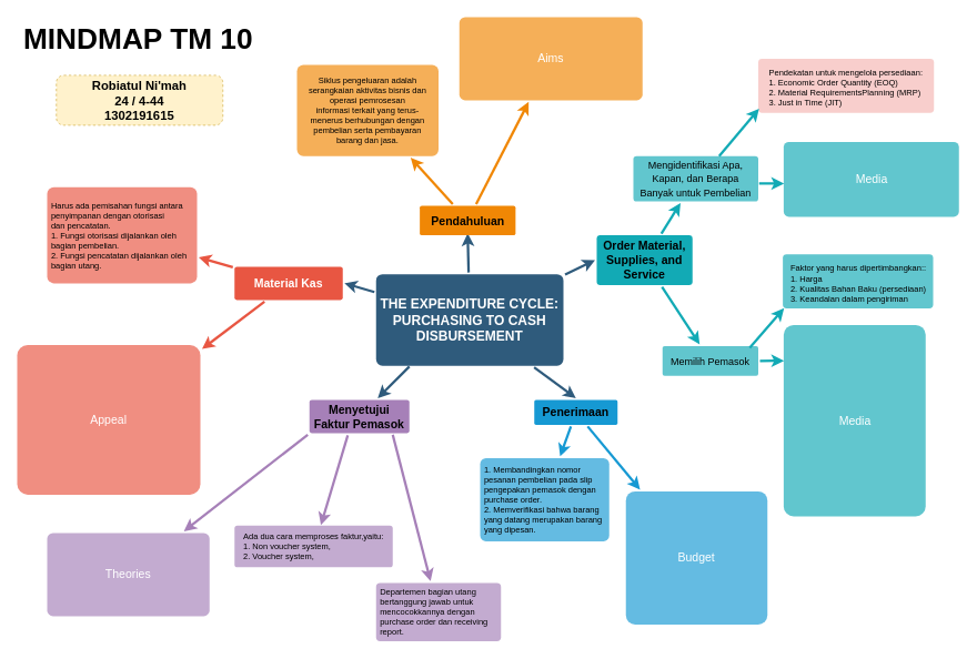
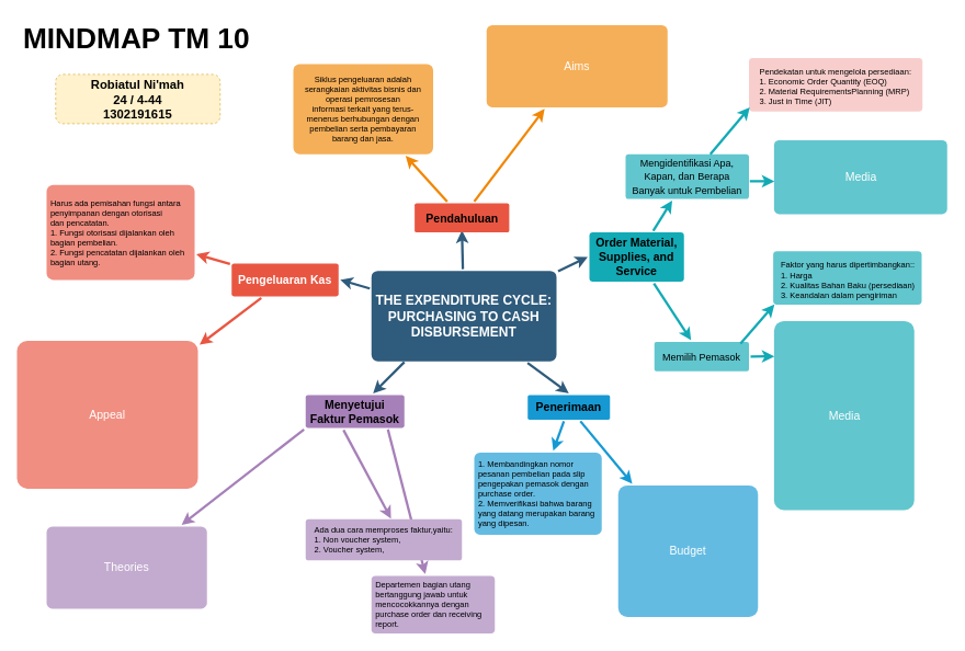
  <mxCell id="0" />
  <mxCell id="1" parent="0" />
  <mxCell id="2" value="" style="edgeStyle=none;rounded=0;jumpStyle=none;html=1;shadow=0;labelBackgroundColor=none;startArrow=none;startFill=0;endArrow=classic;endFill=1;jettySize=auto;orthogonalLoop=1;strokeColor=#2F5B7C;strokeWidth=3;fontFamily=Helvetica;fontSize=16;fontColor=#23445D;spacing=5;" parent="1" source="6" edge="1"><mxGeometry relative="1" as="geometry"><mxPoint x="561" y="280" as="targetPoint" /></mxGeometry></mxCell>
  <mxCell id="3" value="" style="edgeStyle=none;rounded=0;jumpStyle=none;html=1;shadow=0;labelBackgroundColor=none;startArrow=none;startFill=0;endArrow=classic;endFill=1;jettySize=auto;orthogonalLoop=1;strokeColor=#2F5B7C;strokeWidth=3;fontFamily=Helvetica;fontSize=16;fontColor=#23445D;spacing=5;entryX=0;entryY=0.5;entryDx=0;entryDy=0;" parent="1" source="6" target="24" edge="1"><mxGeometry relative="1" as="geometry"><mxPoint x="731" y="386" as="targetPoint" /></mxGeometry></mxCell>
  <mxCell id="4" value="" style="edgeStyle=none;rounded=0;jumpStyle=none;html=1;shadow=0;labelBackgroundColor=none;startArrow=none;startFill=0;endArrow=classic;endFill=1;jettySize=auto;orthogonalLoop=1;strokeColor=#2F5B7C;strokeWidth=3;fontFamily=Helvetica;fontSize=16;fontColor=#23445D;spacing=5;entryX=0.5;entryY=0;entryDx=0;entryDy=0;" parent="1" source="6" target="16" edge="1"><mxGeometry relative="1" as="geometry"><mxPoint x="561" y="490" as="targetPoint" /></mxGeometry></mxCell>
  <mxCell id="5" value="" style="edgeStyle=none;rounded=0;jumpStyle=none;html=1;shadow=0;labelBackgroundColor=none;startArrow=none;startFill=0;endArrow=classic;endFill=1;jettySize=auto;orthogonalLoop=1;strokeColor=#2F5B7C;strokeWidth=3;fontFamily=Helvetica;fontSize=16;fontColor=#23445D;spacing=5;entryX=1;entryY=0.5;entryDx=0;entryDy=0;" parent="1" source="6" target="10" edge="1"><mxGeometry relative="1" as="geometry"><mxPoint x="431" y="385" as="targetPoint" /></mxGeometry></mxCell>
  <mxCell id="6" value="THE EXPENDITURE CYCLE: PURCHASING TO CASH DISBURSEMENT" style="rounded=1;whiteSpace=wrap;html=1;shadow=0;labelBackgroundColor=none;strokeColor=none;strokeWidth=3;fillColor=#2F5B7C;fontFamily=Helvetica;fontSize=16;fontColor=#FFFFFF;align=center;fontStyle=1;spacing=5;arcSize=7;perimeterSpacing=2;" parent="1" vertex="1"><mxGeometry x="451" y="329" width="225" height="110" as="geometry" /></mxCell>
  <mxCell id="7" value="" style="edgeStyle=none;rounded=1;jumpStyle=none;html=1;shadow=0;labelBackgroundColor=none;startArrow=none;startFill=0;jettySize=auto;orthogonalLoop=1;strokeColor=#E85642;strokeWidth=3;fontFamily=Helvetica;fontSize=14;fontColor=#FFFFFF;spacing=5;fontStyle=1;fillColor=#b0e3e6;" parent="1" source="10" target="13" edge="1"><mxGeometry relative="1" as="geometry" /></mxCell>
  <mxCell id="8" value="" style="edgeStyle=none;rounded=1;jumpStyle=none;html=1;shadow=0;labelBackgroundColor=none;startArrow=none;startFill=0;jettySize=auto;orthogonalLoop=1;strokeColor=#E85642;strokeWidth=3;fontFamily=Helvetica;fontSize=14;fontColor=#FFFFFF;spacing=5;fontStyle=1;fillColor=#b0e3e6;" parent="1" source="10" target="12" edge="1"><mxGeometry relative="1" as="geometry" /></mxCell>
  <mxCell id="9" value="" style="edgeStyle=none;rounded=1;jumpStyle=none;html=1;shadow=0;labelBackgroundColor=none;startArrow=none;startFill=0;jettySize=auto;orthogonalLoop=1;strokeWidth=3;fontFamily=Helvetica;fontSize=14;fontColor=#FFFFFF;spacing=5;fontStyle=1;fillColor=#b0e3e6;strokeColor=#A680B8;exitX=0;exitY=1;exitDx=0;exitDy=0;" parent="1" source="32" target="11" edge="1"><mxGeometry relative="1" as="geometry"><mxPoint x="401" y="540" as="sourcePoint" /><mxPoint x="301" y="610" as="targetPoint" /></mxGeometry></mxCell>
- <mxCell id="10" value="Material Kas" style="rounded=1;whiteSpace=wrap;html=1;shadow=0;labelBackgroundColor=none;strokeColor=none;strokeWidth=3;fillColor=#e85642;fontFamily=Helvetica;fontSize=14;fontColor=#FFFFFF;align=center;spacing=5;fontStyle=1;arcSize=7;perimeterSpacing=2;" parent="1" vertex="1"><mxGeometry x="281" y="320" width="130" height="40" as="geometry" /></mxCell>
+ <mxCell id="10" value="Pengeluaran Kas" style="rounded=1;whiteSpace=wrap;html=1;shadow=0;labelBackgroundColor=none;strokeColor=none;strokeWidth=3;fillColor=#e85642;fontFamily=Helvetica;fontSize=14;fontColor=#FFFFFF;align=center;spacing=5;fontStyle=1;arcSize=7;perimeterSpacing=2;" parent="1" vertex="1"><mxGeometry x="281" y="320" width="130" height="40" as="geometry" /></mxCell>
  <mxCell id="11" value="Theories" style="rounded=1;whiteSpace=wrap;html=1;shadow=0;labelBackgroundColor=none;strokeColor=none;strokeWidth=3;fontFamily=Helvetica;fontSize=14;fontColor=#FFFFFF;align=center;spacing=5;fontStyle=0;arcSize=7;perimeterSpacing=2;fillColor=#C3ABD0;" parent="1" vertex="1"><mxGeometry x="56" y="640" width="195" height="100" as="geometry" /></mxCell>
  <mxCell id="12" value="Appeal" style="rounded=1;whiteSpace=wrap;html=1;shadow=0;labelBackgroundColor=none;strokeColor=none;strokeWidth=3;fillColor=#f08e81;fontFamily=Helvetica;fontSize=14;fontColor=#FFFFFF;align=center;spacing=5;fontStyle=0;arcSize=7;perimeterSpacing=2;" parent="1" vertex="1"><mxGeometry x="20" y="414" width="220" height="180" as="geometry" /></mxCell>
  <mxCell id="13" value="&lt;div style=&quot;font-size: 10px&quot;&gt;&lt;font style=&quot;font-size: 10px&quot; color=&quot;#000000&quot;&gt;Harus ada pemisahan fungsi antara penyimpanan dengan otorisasi dan&amp;nbsp;&lt;/font&gt;&lt;span style=&quot;color: rgb(0 , 0 , 0)&quot;&gt;pencatatan.&lt;/span&gt;&lt;/div&gt;&lt;div style=&quot;font-size: 10px&quot;&gt;&lt;span style=&quot;color: rgb(0 , 0 , 0)&quot;&gt;1. F&lt;/span&gt;&lt;font color=&quot;#000000&quot;&gt;&lt;span&gt;ungsi otorisasi&amp;nbsp;&lt;/span&gt;&lt;span&gt;dijalankan oleh bagian pembelian.&lt;/span&gt;&lt;/font&gt;&lt;/div&gt;&lt;div style=&quot;font-size: 10px&quot;&gt;&lt;font color=&quot;#000000&quot;&gt;2. Fungsi pencatatan dijalankan oleh bagian utang.&lt;/font&gt;&lt;/div&gt;" style="rounded=1;whiteSpace=wrap;html=1;shadow=0;labelBackgroundColor=none;strokeColor=none;strokeWidth=3;fillColor=#f08e81;fontFamily=Helvetica;fontSize=14;fontColor=#FFFFFF;align=left;spacing=5;fontStyle=0;arcSize=7;perimeterSpacing=2;" parent="1" vertex="1"><mxGeometry x="56" y="224.5" width="180" height="115.5" as="geometry" /></mxCell>
  <mxCell id="14" value="" style="edgeStyle=none;rounded=0;jumpStyle=none;html=1;shadow=0;labelBackgroundColor=none;startArrow=none;startFill=0;endArrow=classic;endFill=1;jettySize=auto;orthogonalLoop=1;strokeColor=#1699D3;strokeWidth=3;fontFamily=Helvetica;fontSize=14;fontColor=#FFFFFF;spacing=5;" parent="1" source="16" target="18" edge="1"><mxGeometry relative="1" as="geometry" /></mxCell>
  <mxCell id="15" value="" style="edgeStyle=none;rounded=0;jumpStyle=none;html=1;shadow=0;labelBackgroundColor=none;startArrow=none;startFill=0;endArrow=classic;endFill=1;jettySize=auto;orthogonalLoop=1;strokeColor=#1699D3;strokeWidth=3;fontFamily=Helvetica;fontSize=14;fontColor=#FFFFFF;spacing=5;" parent="1" source="16" target="17" edge="1"><mxGeometry relative="1" as="geometry" /></mxCell>
  <mxCell id="16" value="&lt;font color=&quot;#000000&quot;&gt;Penerimaan&lt;/font&gt;" style="rounded=1;whiteSpace=wrap;html=1;shadow=0;labelBackgroundColor=none;strokeColor=none;strokeWidth=3;fillColor=#1699d3;fontFamily=Helvetica;fontSize=14;fontColor=#FFFFFF;align=center;spacing=5;fontStyle=1;arcSize=7;perimeterSpacing=2;" parent="1" vertex="1"><mxGeometry x="641" y="480" width="100" height="30" as="geometry" /></mxCell>
  <mxCell id="17" value="Budget" style="rounded=1;whiteSpace=wrap;html=1;shadow=0;labelBackgroundColor=none;strokeColor=none;strokeWidth=3;fillColor=#64bbe2;fontFamily=Helvetica;fontSize=14;fontColor=#FFFFFF;align=center;spacing=5;arcSize=7;perimeterSpacing=2;" parent="1" vertex="1"><mxGeometry x="751" y="590" width="170" height="160" as="geometry" /></mxCell>
  <mxCell id="18" value="&lt;div style=&quot;font-size: 10px&quot;&gt;&lt;font color=&quot;#000000&quot;&gt;&lt;font style=&quot;font-size: 10px&quot;&gt;1. Membandingkan nomor pesanan pembelian pada slip pengepakan pemasok&amp;nbsp;&lt;/font&gt;&lt;span&gt;dengan purchase order.&lt;/span&gt;&lt;/font&gt;&lt;/div&gt;&lt;div style=&quot;font-size: 10px&quot;&gt;&lt;font color=&quot;#000000&quot;&gt;&lt;span&gt;2. Memverifikasi bahwa barang yang datang&amp;nbsp;&lt;/span&gt;&lt;span&gt;merupakan barang yang dipesan.&lt;/span&gt;&lt;/font&gt;&lt;/div&gt;" style="rounded=1;whiteSpace=wrap;html=1;shadow=0;labelBackgroundColor=none;strokeColor=none;strokeWidth=3;fillColor=#64bbe2;fontFamily=Helvetica;fontSize=14;fontColor=#FFFFFF;align=left;spacing=5;arcSize=7;perimeterSpacing=2;" parent="1" vertex="1"><mxGeometry x="576" y="550" width="155" height="100" as="geometry" /></mxCell>
- <mxCell id="19" value="&lt;font color=&quot;#000000&quot;&gt;Pendahuluan&lt;/font&gt;" style="rounded=1;whiteSpace=wrap;html=1;shadow=0;labelBackgroundColor=none;strokeColor=none;strokeWidth=3;fillColor=#F08705;fontFamily=Helvetica;fontSize=14;fontColor=#FFFFFF;align=center;spacing=5;fontStyle=1;arcSize=7;perimeterSpacing=2;" parent="1" vertex="1"><mxGeometry x="503.5" y="246.75" width="115" height="35.5" as="geometry" /></mxCell>
- <mxCell id="20" value="Aims&lt;br&gt;" style="rounded=1;whiteSpace=wrap;html=1;shadow=0;labelBackgroundColor=none;strokeColor=none;strokeWidth=3;fillColor=#f5af58;fontFamily=Helvetica;fontSize=14;fontColor=#FFFFFF;align=center;spacing=5;arcSize=7;perimeterSpacing=2;" parent="1" vertex="1"><mxGeometry x="551" y="20" width="220" height="100" as="geometry" /></mxCell>
+ <mxCell id="19" value="&lt;font color=&quot;#000000&quot;&gt;Pendahuluan&lt;/font&gt;" style="rounded=1;whiteSpace=wrap;html=1;shadow=0;labelBackgroundColor=none;strokeColor=none;strokeWidth=3;fillColor=#e85642;fontFamily=Helvetica;fontSize=14;fontColor=#FFFFFF;align=center;spacing=5;fontStyle=1;arcSize=7;perimeterSpacing=2;" parent="1" vertex="1"><mxGeometry x="503.5" y="246.75" width="115" height="35.5" as="geometry" /></mxCell>
+ <mxCell id="20" value="Aims&lt;br&gt;" style="rounded=1;whiteSpace=wrap;html=1;shadow=0;labelBackgroundColor=none;strokeColor=none;strokeWidth=3;fillColor=#f5af58;fontFamily=Helvetica;fontSize=14;fontColor=#FFFFFF;align=center;spacing=5;arcSize=7;perimeterSpacing=2;" parent="1" vertex="1"><mxGeometry x="591" y="30" width="220" height="100" as="geometry" /></mxCell>
  <mxCell id="21" value="" style="edgeStyle=none;rounded=0;jumpStyle=none;html=1;shadow=0;labelBackgroundColor=none;startArrow=none;startFill=0;endArrow=classic;endFill=1;jettySize=auto;orthogonalLoop=1;strokeColor=#F08705;strokeWidth=3;fontFamily=Helvetica;fontSize=14;fontColor=#FFFFFF;spacing=5;" parent="1" source="19" target="20" edge="1"><mxGeometry relative="1" as="geometry" /></mxCell>
  <mxCell id="22" value="&lt;div style=&quot;font-size: 10px&quot;&gt;&lt;font style=&quot;font-size: 10px&quot; color=&quot;#000000&quot;&gt;Siklus pengeluaran adalah serangkaian aktivitas bisnis dan operasi pemrosesan&lt;/font&gt;&lt;/div&gt;&lt;div style=&quot;font-size: 10px&quot;&gt;&lt;font style=&quot;font-size: 10px&quot; color=&quot;#000000&quot;&gt;informasi terkait yang terus-menerus berhubungan dengan pembelian serta pembayaran&lt;/font&gt;&lt;/div&gt;&lt;div style=&quot;font-size: 10px&quot;&gt;&lt;font style=&quot;font-size: 10px&quot; color=&quot;#000000&quot;&gt;barang dan jasa.&lt;/font&gt;&lt;/div&gt;" style="rounded=1;whiteSpace=wrap;html=1;shadow=0;labelBackgroundColor=none;strokeColor=none;strokeWidth=3;fillColor=#f5af58;fontFamily=Helvetica;fontSize=14;fontColor=#FFFFFF;align=center;spacing=5;arcSize=7;perimeterSpacing=2;" parent="1" vertex="1"><mxGeometry x="356" y="77.5" width="170" height="109.5" as="geometry" /></mxCell>
  <mxCell id="23" value="" style="edgeStyle=none;rounded=0;jumpStyle=none;html=1;shadow=0;labelBackgroundColor=none;startArrow=none;startFill=0;endArrow=classic;endFill=1;jettySize=auto;orthogonalLoop=1;strokeColor=#F08705;strokeWidth=3;fontFamily=Helvetica;fontSize=14;fontColor=#FFFFFF;spacing=5;" parent="1" source="19" target="22" edge="1"><mxGeometry relative="1" as="geometry" /></mxCell>
  <mxCell id="24" value="&lt;font color=&quot;#000000&quot;&gt;Order Material, Supplies, and Service&lt;/font&gt;" style="rounded=1;whiteSpace=wrap;html=1;shadow=0;labelBackgroundColor=none;strokeColor=none;strokeWidth=3;fillColor=#12aab5;fontFamily=Helvetica;fontSize=14;fontColor=#FFFFFF;align=center;spacing=5;fontStyle=1;arcSize=7;perimeterSpacing=2;" parent="1" vertex="1"><mxGeometry x="716" y="282.25" width="115" height="60" as="geometry" /></mxCell>
  <mxCell id="25" value="&lt;font style=&quot;font-size: 12px&quot; color=&quot;#000000&quot;&gt;Memilih Pemasok&lt;/font&gt;" style="rounded=1;whiteSpace=wrap;html=1;shadow=0;labelBackgroundColor=none;strokeColor=none;strokeWidth=3;fillColor=#61c6ce;fontFamily=Helvetica;fontSize=14;fontColor=#FFFFFF;align=center;spacing=5;fontStyle=0;arcSize=7;perimeterSpacing=2;" parent="1" vertex="1"><mxGeometry x="795" y="415.5" width="115" height="35.5" as="geometry" /></mxCell>
  <mxCell id="26" value="" style="edgeStyle=none;rounded=1;jumpStyle=none;html=1;shadow=0;labelBackgroundColor=none;startArrow=none;startFill=0;jettySize=auto;orthogonalLoop=1;strokeColor=#12AAB5;strokeWidth=3;fontFamily=Helvetica;fontSize=14;fontColor=#FFFFFF;spacing=5;fontStyle=1;fillColor=#b0e3e6;" parent="1" source="24" target="25" edge="1"><mxGeometry relative="1" as="geometry" /></mxCell>
  <mxCell id="27" value="Media" style="rounded=1;whiteSpace=wrap;html=1;shadow=0;labelBackgroundColor=none;strokeColor=none;strokeWidth=3;fillColor=#61c6ce;fontFamily=Helvetica;fontSize=14;fontColor=#FFFFFF;align=center;spacing=5;fontStyle=0;arcSize=7;perimeterSpacing=2;" parent="1" vertex="1"><mxGeometry x="940.5" y="170" width="210.5" height="90" as="geometry" /></mxCell>
  <mxCell id="28" value="" style="edgeStyle=none;rounded=1;jumpStyle=none;html=1;shadow=0;labelBackgroundColor=none;startArrow=none;startFill=0;jettySize=auto;orthogonalLoop=1;strokeColor=#12AAB5;strokeWidth=3;fontFamily=Helvetica;fontSize=14;fontColor=#FFFFFF;spacing=5;fontStyle=1;fillColor=#b0e3e6;" parent="1" edge="1"><mxGeometry relative="1" as="geometry"><mxPoint x="911" y="220" as="sourcePoint" /><mxPoint x="941" y="220" as="targetPoint" /></mxGeometry></mxCell>
  <mxCell id="29" value="&lt;div style=&quot;text-align: left&quot;&gt;&lt;font color=&quot;#000000&quot;&gt;&lt;span style=&quot;font-size: 10px&quot;&gt;Pendekatan untuk mengelola persediaan:&lt;/span&gt;&lt;/font&gt;&lt;/div&gt;&lt;font&gt;&lt;font color=&quot;#000000&quot;&gt;&lt;span style=&quot;font-size: 10px&quot;&gt;&lt;div style=&quot;text-align: left&quot;&gt;&lt;span&gt;1. Economic Order Quantity (EOQ)&lt;/span&gt;&lt;/div&gt;&lt;div style=&quot;text-align: left&quot;&gt;&lt;span&gt;2. Material RequirementsPlanning (MRP)&lt;/span&gt;&lt;/div&gt;&lt;div style=&quot;text-align: left&quot;&gt;&lt;span&gt;3. Just in Time (JIT)&lt;/span&gt;&lt;/div&gt;&lt;/span&gt;&lt;/font&gt;&lt;/font&gt;" style="rounded=1;whiteSpace=wrap;html=1;shadow=0;labelBackgroundColor=none;strokeColor=none;strokeWidth=3;fillColor=#f8cecc;fontFamily=Helvetica;fontSize=14;fontColor=#FFFFFF;align=center;spacing=5;fontStyle=0;arcSize=7;perimeterSpacing=2;" parent="1" vertex="1"><mxGeometry x="910" y="70" width="211" height="65" as="geometry" /></mxCell>
  <mxCell id="30" value="&lt;font style=&quot;font-size: 12px&quot; color=&quot;#000000&quot;&gt;Mengidentifikasi Apa, Kapan, dan Berapa Banyak untuk Pembelian&lt;/font&gt;" style="rounded=1;whiteSpace=wrap;html=1;shadow=0;labelBackgroundColor=none;strokeColor=none;strokeWidth=3;fillColor=#61c6ce;fontFamily=Helvetica;fontSize=14;fontColor=#FFFFFF;align=center;spacing=5;fontStyle=0;arcSize=7;perimeterSpacing=2;" parent="1" vertex="1"><mxGeometry x="760" y="187" width="150" height="54.5" as="geometry" /></mxCell>
  <mxCell id="31" value="" style="edgeStyle=none;rounded=1;jumpStyle=none;html=1;shadow=0;labelBackgroundColor=none;startArrow=none;startFill=0;jettySize=auto;orthogonalLoop=1;strokeColor=#12AAB5;strokeWidth=3;fontFamily=Helvetica;fontSize=14;fontColor=#FFFFFF;spacing=5;fontStyle=1;fillColor=#b0e3e6;" parent="1" source="24" target="30" edge="1"><mxGeometry relative="1" as="geometry" /></mxCell>
  <mxCell id="32" value="&lt;font color=&quot;#000000&quot;&gt;Menyetujui Faktur Pemasok&lt;/font&gt;" style="rounded=1;whiteSpace=wrap;html=1;shadow=0;labelBackgroundColor=none;strokeColor=none;strokeWidth=3;fontFamily=Helvetica;fontSize=14;fontColor=#FFFFFF;align=center;spacing=5;fontStyle=1;arcSize=7;perimeterSpacing=2;fillColor=#A680B8;" parent="1" vertex="1"><mxGeometry x="371" y="480" width="120" height="40" as="geometry" /></mxCell>
  <mxCell id="33" value="" style="edgeStyle=none;rounded=1;jumpStyle=none;html=1;shadow=0;labelBackgroundColor=none;startArrow=none;startFill=0;jettySize=auto;orthogonalLoop=1;strokeColor=#12AAB5;strokeWidth=3;fontFamily=Helvetica;fontSize=14;fontColor=#FFFFFF;spacing=5;fontStyle=1;fillColor=#b0e3e6;" parent="1" edge="1"><mxGeometry relative="1" as="geometry"><mxPoint x="863" y="187.2" as="sourcePoint" /><mxPoint x="911" y="130" as="targetPoint" /></mxGeometry></mxCell>
  <mxCell id="34" value="" style="edgeStyle=none;rounded=1;jumpStyle=none;html=1;shadow=0;labelBackgroundColor=none;startArrow=none;startFill=0;jettySize=auto;orthogonalLoop=1;strokeColor=#12AAB5;strokeWidth=3;fontFamily=Helvetica;fontSize=14;fontColor=#FFFFFF;spacing=5;fontStyle=1;fillColor=#b0e3e6;exitX=0.897;exitY=0.101;exitDx=0;exitDy=0;exitPerimeter=0;" parent="1" source="25" edge="1"><mxGeometry relative="1" as="geometry"><mxPoint x="911" y="410" as="sourcePoint" /><mxPoint x="941" y="370" as="targetPoint" /></mxGeometry></mxCell>
  <mxCell id="35" value="&lt;div style=&quot;text-align: left&quot;&gt;&lt;font color=&quot;#000000&quot;&gt;&lt;span style=&quot;font-size: 10px&quot;&gt;Faktor yang harus dipertimbangkan::&lt;/span&gt;&lt;/font&gt;&lt;/div&gt;&lt;font&gt;&lt;font color=&quot;#000000&quot;&gt;&lt;span style=&quot;font-size: 10px&quot;&gt;&lt;div style=&quot;text-align: left&quot;&gt;&lt;span&gt;1. Harga&lt;/span&gt;&lt;/div&gt;&lt;div style=&quot;text-align: left&quot;&gt;&lt;span&gt;2. Kualitas Bahan Baku (persediaan)&lt;/span&gt;&lt;/div&gt;&lt;div style=&quot;text-align: left&quot;&gt;&lt;span&gt;3. Keandalan dalam pengiriman&lt;/span&gt;&lt;/div&gt;&lt;/span&gt;&lt;/font&gt;&lt;/font&gt;" style="rounded=1;whiteSpace=wrap;html=1;shadow=0;labelBackgroundColor=none;strokeColor=none;strokeWidth=3;fillColor=#61c6ce;fontFamily=Helvetica;fontSize=14;fontColor=#FFFFFF;align=center;spacing=5;fontStyle=0;arcSize=7;perimeterSpacing=2;" parent="1" vertex="1"><mxGeometry x="939.5" y="305" width="180.5" height="65" as="geometry" /></mxCell>
  <mxCell id="36" value="" style="edgeStyle=none;rounded=1;jumpStyle=none;html=1;shadow=0;labelBackgroundColor=none;startArrow=none;startFill=0;jettySize=auto;orthogonalLoop=1;strokeColor=#12AAB5;strokeWidth=3;fontFamily=Helvetica;fontSize=14;fontColor=#FFFFFF;spacing=5;fontStyle=1;fillColor=#b0e3e6;exitX=1;exitY=0.5;exitDx=0;exitDy=0;" parent="1" source="25" edge="1"><mxGeometry relative="1" as="geometry"><mxPoint x="921" y="230" as="sourcePoint" /><mxPoint x="941" y="433" as="targetPoint" /></mxGeometry></mxCell>
  <mxCell id="37" value="Media" style="rounded=1;whiteSpace=wrap;html=1;shadow=0;labelBackgroundColor=none;strokeColor=none;strokeWidth=3;fillColor=#61c6ce;fontFamily=Helvetica;fontSize=14;fontColor=#FFFFFF;align=center;spacing=5;fontStyle=0;arcSize=7;perimeterSpacing=2;" parent="1" vertex="1"><mxGeometry x="940.5" y="390" width="170.5" height="230" as="geometry" /></mxCell>
  <mxCell id="38" value="" style="edgeStyle=none;rounded=0;jumpStyle=none;html=1;shadow=0;labelBackgroundColor=none;startArrow=none;startFill=0;endArrow=classic;endFill=1;jettySize=auto;orthogonalLoop=1;strokeColor=#2F5B7C;strokeWidth=3;fontFamily=Helvetica;fontSize=16;fontColor=#23445D;spacing=5;" edge="1" parent="1" target="32"><mxGeometry relative="1" as="geometry"><mxPoint x="701" y="488" as="targetPoint" /><mxPoint x="491" y="440" as="sourcePoint" /></mxGeometry></mxCell>
  <mxCell id="39" value="" style="edgeStyle=none;rounded=1;jumpStyle=none;html=1;shadow=0;labelBackgroundColor=none;startArrow=none;startFill=0;jettySize=auto;orthogonalLoop=1;strokeWidth=3;fontFamily=Helvetica;fontSize=14;fontColor=#FFFFFF;spacing=5;fontStyle=1;fillColor=#b0e3e6;strokeColor=#A680B8;" edge="1" parent="1" target="40"><mxGeometry relative="1" as="geometry"><mxPoint x="471" y="522" as="sourcePoint" /><mxPoint x="501" y="630" as="targetPoint" /></mxGeometry></mxCell>
  <mxCell id="40" value="&lt;div style=&quot;font-size: 10px&quot;&gt;&lt;font style=&quot;font-size: 10px&quot; color=&quot;#000000&quot;&gt;Departemen bagian utang bertanggung&amp;nbsp;&lt;/font&gt;&lt;span style=&quot;color: rgb(0 , 0 , 0)&quot;&gt;jawab untuk mencocokkannya dengan purchase order dan receiving report.&lt;/span&gt;&lt;/div&gt;" style="rounded=1;whiteSpace=wrap;html=1;shadow=0;labelBackgroundColor=none;strokeColor=none;strokeWidth=3;fontFamily=Helvetica;fontSize=14;fontColor=#FFFFFF;align=left;spacing=5;fontStyle=0;arcSize=7;perimeterSpacing=2;fillColor=#C3ABD0;" vertex="1" parent="1"><mxGeometry x="451" y="700" width="150" height="70" as="geometry" /></mxCell>
  <mxCell id="41" value="" style="edgeStyle=none;rounded=1;jumpStyle=none;html=1;shadow=0;labelBackgroundColor=none;startArrow=none;startFill=0;jettySize=auto;orthogonalLoop=1;strokeWidth=3;fontFamily=Helvetica;fontSize=14;fontColor=#FFFFFF;spacing=5;fontStyle=1;fillColor=#b0e3e6;strokeColor=#A680B8;exitX=0.387;exitY=1.015;exitDx=0;exitDy=0;exitPerimeter=0;entryX=0.545;entryY=0.022;entryDx=0;entryDy=0;entryPerimeter=0;" edge="1" parent="1" source="32" target="42"><mxGeometry relative="1" as="geometry"><mxPoint x="379" y="532" as="sourcePoint" /><mxPoint x="391" y="610" as="targetPoint" /></mxGeometry></mxCell>
- <mxCell id="42" value="&lt;div style=&quot;text-align: left ; font-size: 10px&quot;&gt;&lt;font style=&quot;font-size: 10px&quot; color=&quot;#000000&quot;&gt;Ada dua cara&amp;nbsp;&lt;/font&gt;&lt;span style=&quot;color: rgb(0 , 0 , 0)&quot;&gt;memproses faktur,yaitu:&lt;/span&gt;&lt;/div&gt;&lt;div style=&quot;text-align: left ; font-size: 10px&quot;&gt;&lt;font style=&quot;font-size: 10px&quot; color=&quot;#000000&quot;&gt;1. Non voucher system,&lt;br&gt;&lt;/font&gt;&lt;/div&gt;&lt;div style=&quot;text-align: left ; font-size: 10px&quot;&gt;&lt;font style=&quot;font-size: 10px&quot; color=&quot;#000000&quot;&gt;2. Voucher system,&lt;/font&gt;&lt;br&gt;&lt;/div&gt;" style="rounded=1;whiteSpace=wrap;html=1;shadow=0;labelBackgroundColor=none;strokeColor=none;strokeWidth=3;fontFamily=Helvetica;fontSize=14;fontColor=#FFFFFF;align=center;spacing=5;fontStyle=0;arcSize=7;perimeterSpacing=2;fillColor=#C3ABD0;" vertex="1" parent="1"><mxGeometry x="281" y="631.3" width="190" height="50" as="geometry" /></mxCell>
+ <mxCell id="42" value="&lt;div style=&quot;text-align: left ; font-size: 10px&quot;&gt;&lt;font style=&quot;font-size: 10px&quot; color=&quot;#000000&quot;&gt;Ada dua cara&amp;nbsp;&lt;/font&gt;&lt;span style=&quot;color: rgb(0 , 0 , 0)&quot;&gt;memproses faktur,yaitu:&lt;/span&gt;&lt;/div&gt;&lt;div style=&quot;text-align: left ; font-size: 10px&quot;&gt;&lt;font style=&quot;font-size: 10px&quot; color=&quot;#000000&quot;&gt;1. Non voucher system,&lt;br&gt;&lt;/font&gt;&lt;/div&gt;&lt;div style=&quot;text-align: left ; font-size: 10px&quot;&gt;&lt;font style=&quot;font-size: 10px&quot; color=&quot;#000000&quot;&gt;2. Voucher system,&lt;/font&gt;&lt;br&gt;&lt;/div&gt;" style="rounded=1;whiteSpace=wrap;html=1;shadow=0;labelBackgroundColor=none;strokeColor=none;strokeWidth=3;fontFamily=Helvetica;fontSize=14;fontColor=#FFFFFF;align=center;spacing=5;fontStyle=0;arcSize=7;perimeterSpacing=2;fillColor=#C3ABD0;" vertex="1" parent="1"><mxGeometry x="371" y="631.3" width="190" height="50" as="geometry" /></mxCell>
  <mxCell id="43" value="&lt;b style=&quot;font-size: 15px&quot;&gt;Robiatul Ni'mah&lt;br&gt;24 / 4-44&lt;br&gt;1302191615&lt;/b&gt;" style="rounded=1;whiteSpace=wrap;html=1;fillColor=#fff2cc;strokeColor=#d6b656;align=center;dashed=1;" vertex="1" parent="1"><mxGeometry x="67" y="90" width="200" height="60" as="geometry" /></mxCell>
  <mxCell id="44" value="&lt;font size=&quot;1&quot;&gt;&lt;b style=&quot;font-size: 35px&quot;&gt;MINDMAP TM 10&lt;/b&gt;&lt;/font&gt;" style="text;html=1;align=center;verticalAlign=middle;resizable=0;points=[];autosize=1;strokeColor=none;" vertex="1" parent="1"><mxGeometry x="20" y="30" width="290" height="30" as="geometry" /></mxCell>
